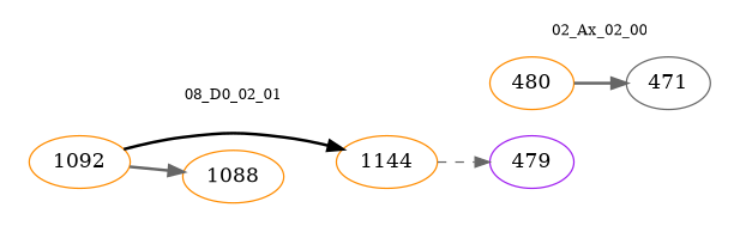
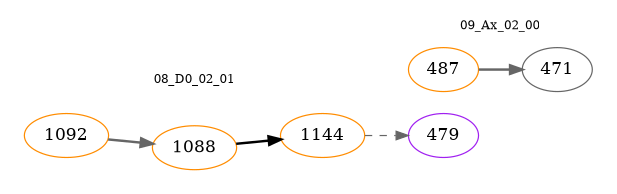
  digraph {
    rankdir=LR
    node [color=darkorange]
    edge [color=gray40 style=bold]
-   n1 [label=480]
+   n1 [label=487]
    n2 [color=gray40 label=471]
    n3 [color=purple label=479]
    n4 [label=1092]
    n5 [label=1088]
    n6 [label=1144]
    subgraph cluster_1 {
      color=white
      fontsize=10
-     label="02_Ax_02_00"
+     label="09_Ax_02_00"
      n1
      n2
      n3
    }
    subgraph cluster_2 {
      color=white
      fontsize=10
      label="08_D0_02_01"
      n4
      n5
      n6
    }
    n1 -> n2
    n4 -> n5
-   n4 -> n6 [color=black]
+   n5 -> n6 [color=black]
    n6 -> n3 [style=dashed]
  }
